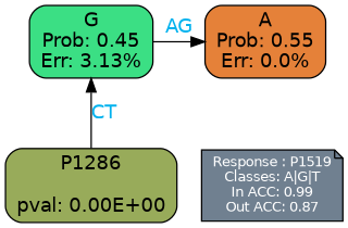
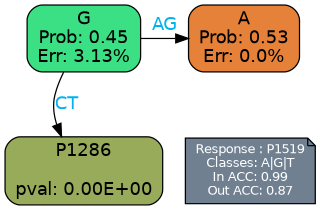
  digraph {
    ranksep=equally
    splines=polylines
    node [color=black fontname=helvetica shape=box style="filled, rounded"]
    edge [fontcolor=deepskyblue2 fontname=helvetica]
-   n1 [fillcolor="#e58139" label="A\nProb: 0.55\nErr: 0.0%"]
+   n1 [fillcolor="#e58139" label="A\nProb: 0.53\nErr: 0.0%"]
    n2 [fillcolor="#3bdf84" label="G\nProb: 0.45\nErr: 3.13%"]
    n3 [align=left fillcolor=slategray fontcolor=white fontsize=10 label="Response : P1519\nClasses: A|G|T\nIn ACC: 0.99\nOut ACC: 0.87\n" shape=note style=filled]
    n4 [fillcolor="#98ab5a" label="P1286\n\npval: 0.00E+00"]
    subgraph sub_1 {
      rank=same
      n1
      n2
    }
    subgraph sub_2 {
      rank=same
      n3
      n4
    }
    n2 -> n1 [label=AG]
-   n4 -> n2 [label=CT]
+   n2 -> n4 [label=CT]
  }
